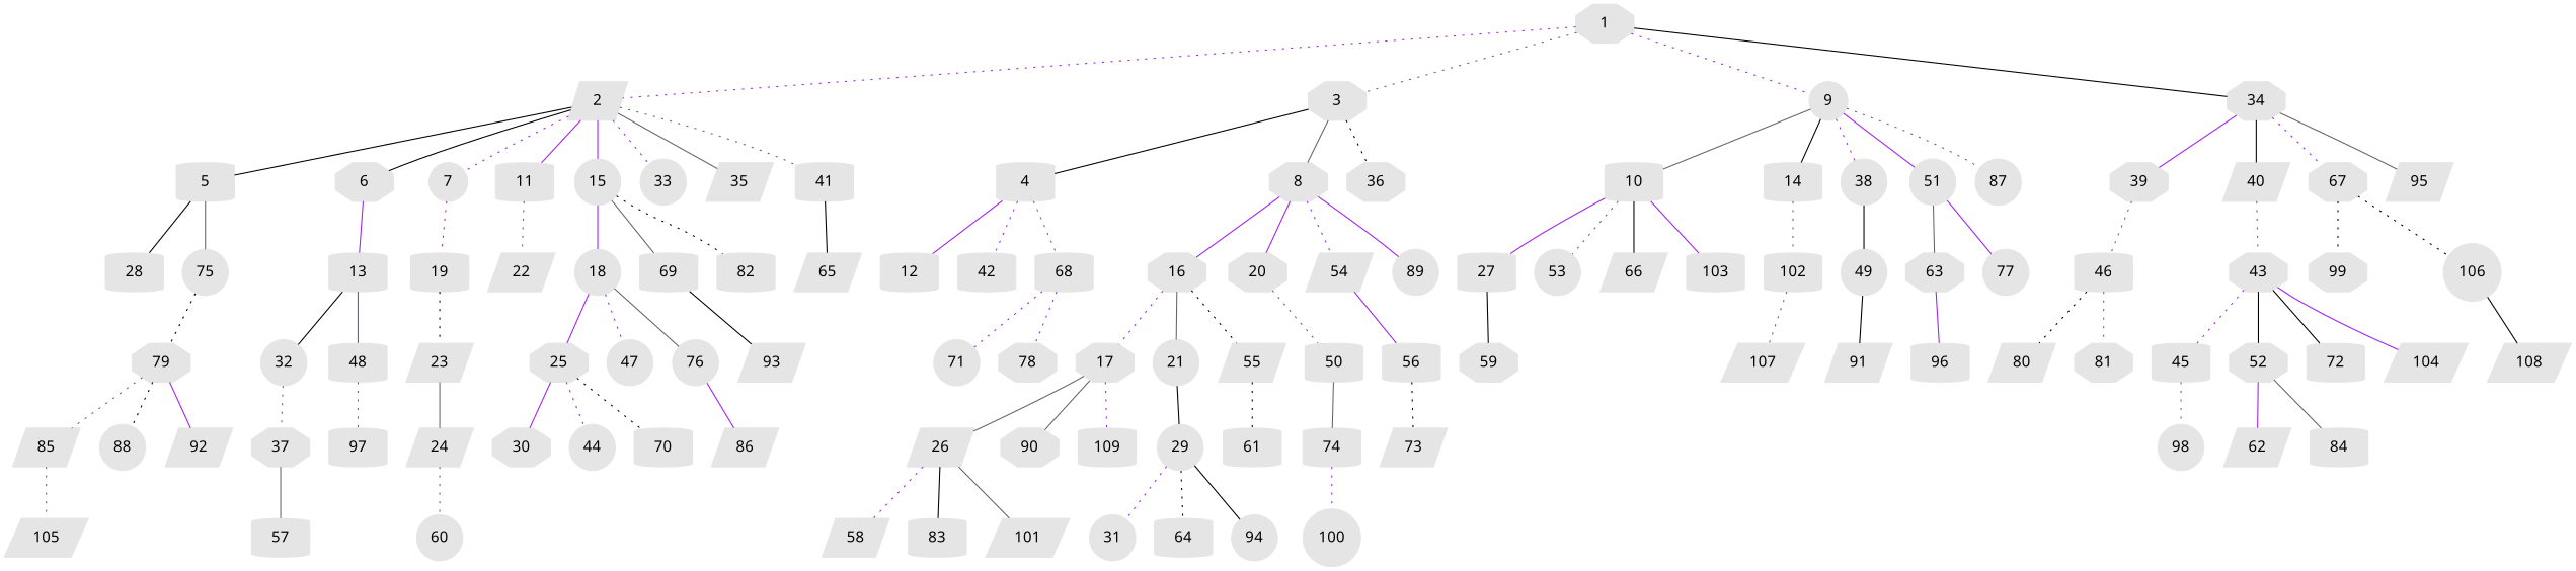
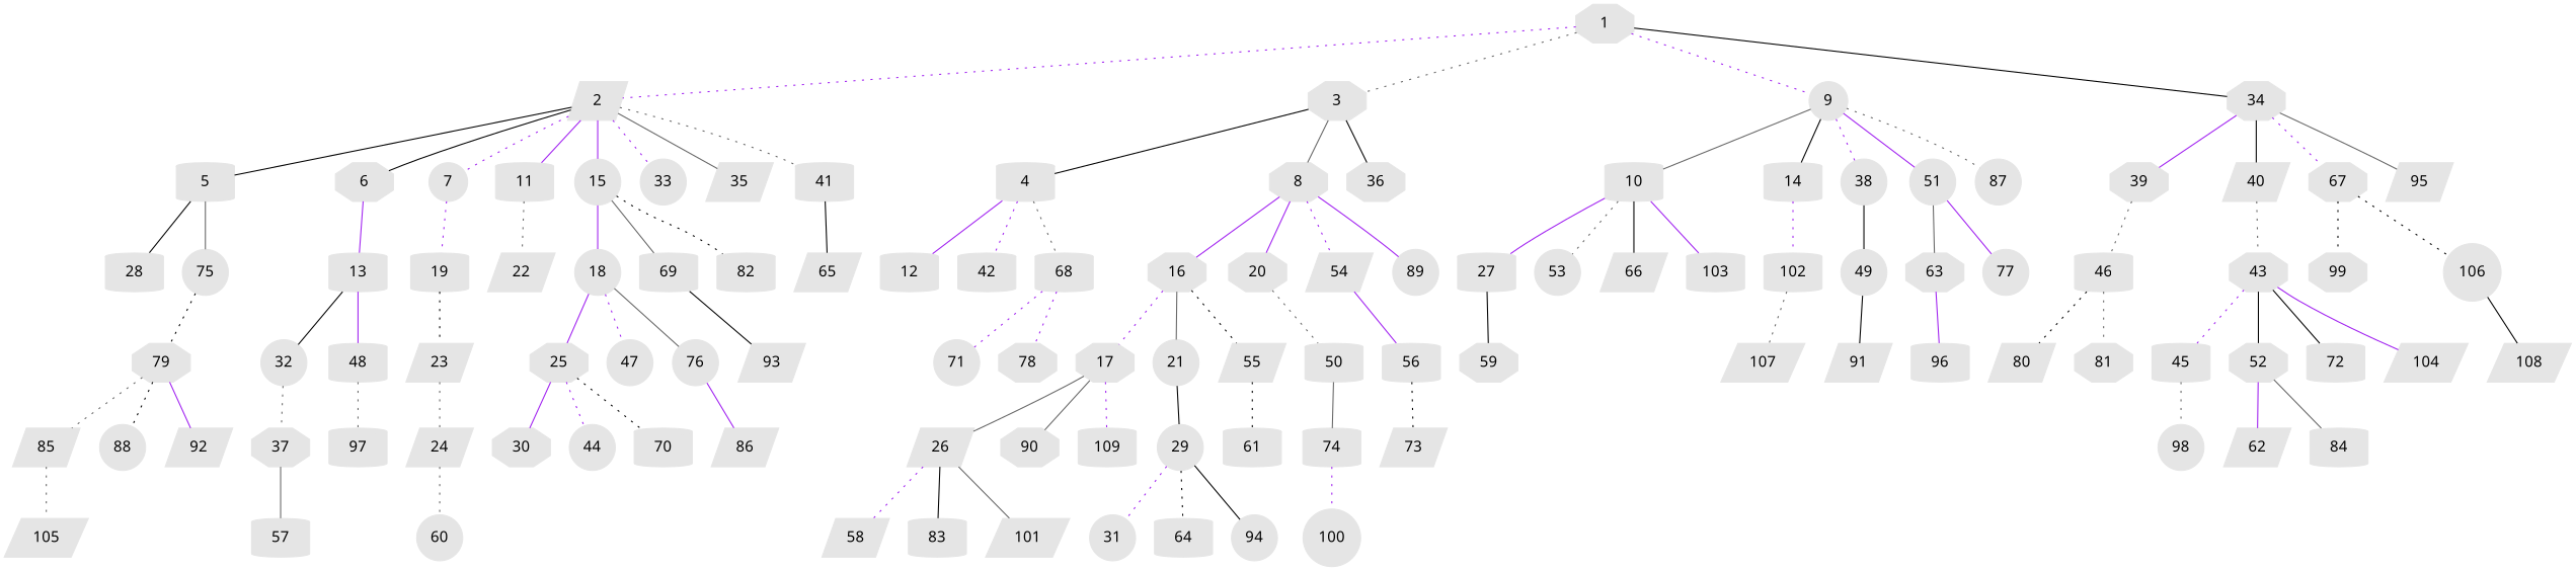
  graph {
    fontname="Noto Sans"
    node [color=gray90 fontname="Noto Sans" shape=cylinder style=filled]
    edge [color=purple fontname="Noto Sans" style=solid]
    1 [shape=octagon]
    2 [shape=parallelogram]
    3 [shape=octagon]
    9 [shape=circle]
    34 [shape=octagon]
    5
    6 [shape=octagon]
    7 [shape=circle]
    11
    15 [shape=circle]
    33 [shape=circle]
    35 [shape=parallelogram]
    41
    4
    8 [shape=octagon]
    36 [shape=octagon]
    10
    14
    38 [shape=circle]
    51 [shape=circle]
    87 [shape=circle]
    39 [shape=octagon]
    40 [shape=parallelogram]
    67 [shape=octagon]
    95 [shape=parallelogram]
    28
    75 [shape=circle]
    13
    19
    22 [shape=parallelogram]
    18 [shape=circle]
    69
    82
    65 [shape=parallelogram]
    12
    42
    68
    16 [shape=octagon]
    20 [shape=octagon]
    54 [shape=parallelogram]
    89 [shape=circle]
    71 [shape=circle]
    78 [shape=octagon]
    79 [shape=octagon]
    32 [shape=circle]
    48
    23 [shape=parallelogram]
    17 [shape=octagon]
    21 [shape=circle]
    55 [shape=parallelogram]
    50
    56
    27
    53 [shape=circle]
    66 [shape=parallelogram]
    103
    102
    49 [shape=circle]
    63 [shape=octagon]
    77 [shape=circle]
    59 [shape=octagon]
    37 [shape=octagon]
    97
    107 [shape=parallelogram]
    25 [shape=octagon]
    47 [shape=circle]
    76 [shape=circle]
    93 [shape=parallelogram]
    26 [shape=parallelogram]
    90 [shape=octagon]
    109
    29 [shape=circle]
    61
    58 [shape=parallelogram]
    83
    101 [shape=parallelogram]
    30 [shape=octagon]
    44 [shape=circle]
    70
    86 [shape=parallelogram]
    24 [shape=parallelogram]
    74
    31 [shape=circle]
    64
    94 [shape=circle]
    60 [shape=circle]
    57
    46
    43 [shape=octagon]
    99 [shape=octagon]
    106 [shape=circle]
    91 [shape=parallelogram]
    80 [shape=parallelogram]
    81 [shape=octagon]
    45
    52 [shape=octagon]
    72
    104 [shape=parallelogram]
    98 [shape=circle]
    62 [shape=parallelogram]
    84
    100 [shape=circle]
    96
    73 [shape=parallelogram]
    108 [shape=parallelogram]
    85 [shape=parallelogram]
    88 [shape=circle]
    92 [shape=parallelogram]
    105 [shape=parallelogram]
    1 -- 2 [style=dotted]
    1 -- 3 [color=gray40 style=dotted]
    1 -- 9 [style=dotted]
    1 -- 34 [color=black]
    2 -- 5 [color=black]
    2 -- 6 [color=black]
    2 -- 7 [style=dotted]
    2 -- 11
    2 -- 15
    2 -- 33 [style=dotted]
    2 -- 35 [color=gray40]
    2 -- 41 [color=gray40 style=dotted]
    3 -- 4 [color=black]
    3 -- 8 [color=gray40]
-   3 -- 36 [color=black style=dotted]
+   3 -- 36 [color=black]
    9 -- 10 [color=gray40]
    9 -- 14 [color=black]
    9 -- 38 [style=dotted]
    9 -- 51
    9 -- 87 [color=gray40 style=dotted]
    34 -- 39
    34 -- 40 [color=black]
    34 -- 67 [style=dotted]
    34 -- 95 [color=gray40]
    5 -- 28 [color=black]
    5 -- 75 [color=gray40]
    6 -- 13
    7 -- 19 [style=dotted]
    11 -- 22 [color=gray40 style=dotted]
    15 -- 18
    15 -- 69 [color=gray40]
    15 -- 82 [color=black style=dotted]
    41 -- 65 [color=black]
    4 -- 12
    4 -- 42 [style=dotted]
    4 -- 68 [color=gray40 style=dotted]
    8 -- 16
    8 -- 20
    8 -- 54 [style=dotted]
    8 -- 89
    10 -- 27
    10 -- 53 [color=gray40 style=dotted]
    10 -- 66 [color=black]
    10 -- 103
-   14 -- 102 [color=gray40 style=dotted]
+   14 -- 102 [style=dotted]
    38 -- 49 [color=black]
    51 -- 63 [color=gray40]
    51 -- 77
    39 -- 46 [color=gray40 style=dotted]
    40 -- 43 [color=gray40 style=dotted]
    67 -- 99 [color=black style=dotted]
    67 -- 106 [color=black style=dotted]
    75 -- 79 [color=black style=dotted]
    13 -- 32 [color=black]
    13 -- 48
    19 -- 23 [color=black style=dotted]
    18 -- 25
    18 -- 47 [style=dotted]
    18 -- 76 [color=gray40]
    69 -- 93 [color=black]
    68 -- 71 [style=dotted]
    68 -- 78 [style=dotted]
    16 -- 17 [style=dotted]
    16 -- 21 [color=gray40]
    16 -- 55 [color=black style=dotted]
    20 -- 50 [color=gray40 style=dotted]
    54 -- 56
    79 -- 85 [color=gray40 style=dotted]
    79 -- 88 [color=black style=dotted]
    79 -- 92
    32 -- 37 [color=gray40 style=dotted]
    48 -- 97 [color=gray40 style=dotted]
-   23 -- 24 [color=gray40]
+   23 -- 24 [color=gray40 style=dotted]
    17 -- 26 [color=gray40]
    17 -- 90 [color=gray40]
    17 -- 109 [style=dotted]
    21 -- 29 [color=black]
    55 -- 61 [color=black style=dotted]
    50 -- 74 [color=gray40]
    56 -- 73 [color=black style=dotted]
    27 -- 59 [color=black]
    102 -- 107 [color=gray40 style=dotted]
    49 -- 91 [color=black]
    63 -- 96
    37 -- 57 [color=gray40]
    25 -- 30
    25 -- 44 [style=dotted]
    25 -- 70 [color=black style=dotted]
    76 -- 86
    26 -- 58 [style=dotted]
    26 -- 83 [color=black]
    26 -- 101 [color=gray40]
    29 -- 31 [style=dotted]
    29 -- 64 [color=black style=dotted]
    29 -- 94 [color=black]
    24 -- 60 [color=gray40 style=dotted]
    74 -- 100 [style=dotted]
    46 -- 80 [color=black style=dotted]
    46 -- 81 [color=gray40 style=dotted]
    43 -- 45 [style=dotted]
    43 -- 52 [color=black]
    43 -- 72 [color=black]
    43 -- 104
    106 -- 108 [color=black]
    45 -- 98 [color=gray40 style=dotted]
    52 -- 62
    52 -- 84 [color=gray40]
    85 -- 105 [color=gray40 style=dotted]
  }
